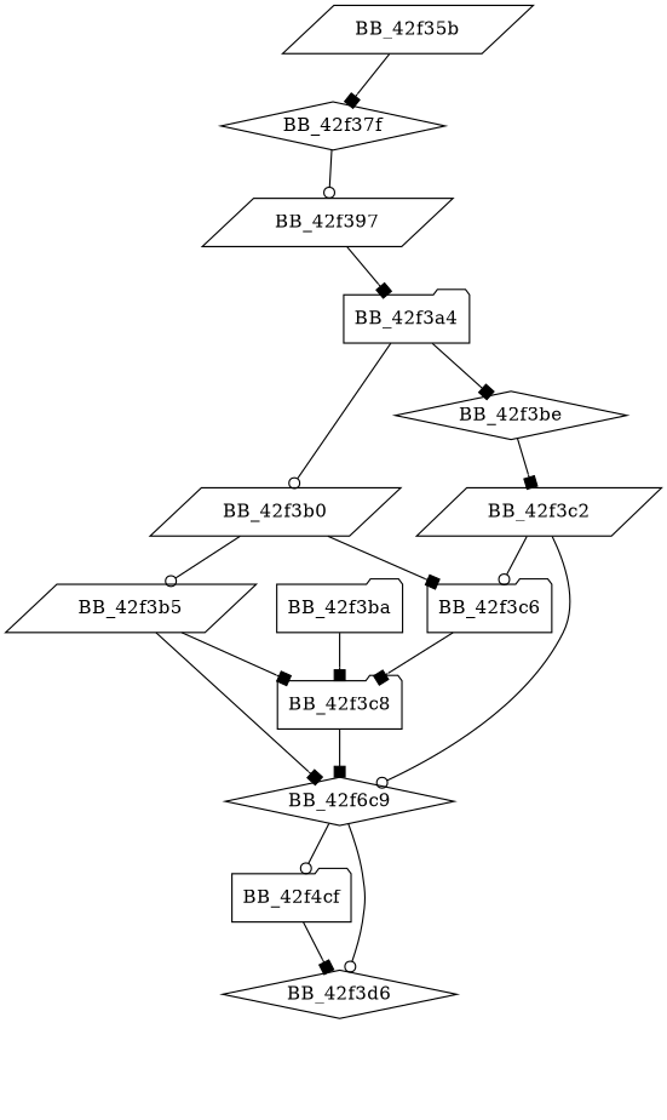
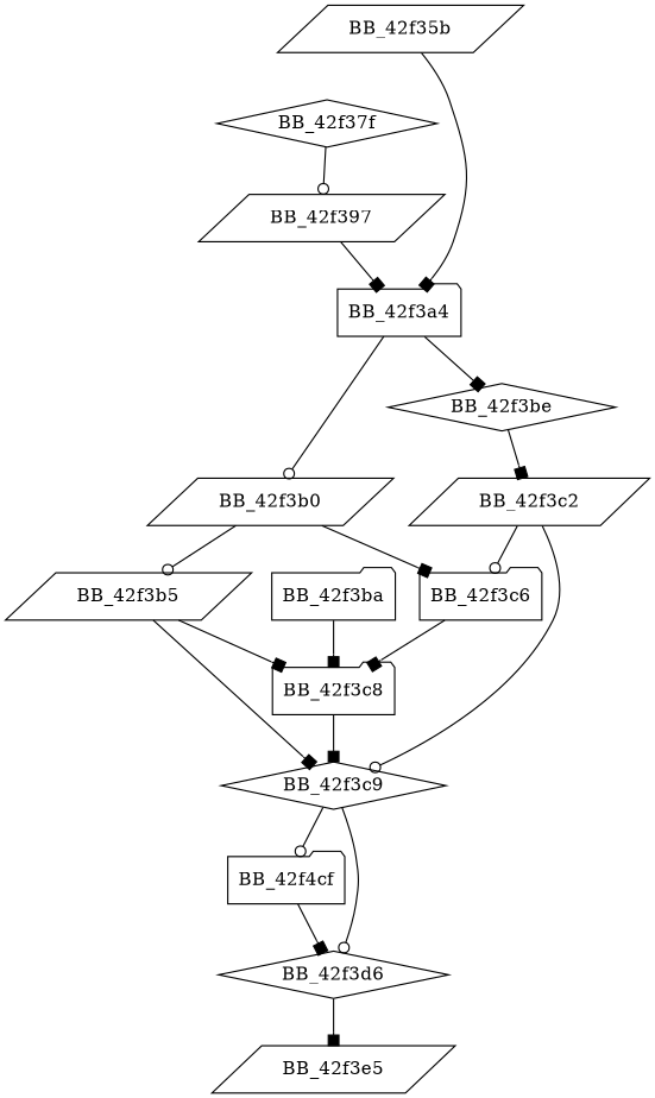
  digraph {
    fontname="DejaVu Serif"
    node [fontname="DejaVu Serif" shape=parallelogram]
    edge [arrowhead=box fontname="DejaVu Serif"]
    BB_42f37f [shape=diamond]
    BB_42f35b
    BB_42f397
    BB_42f3a4 [shape=folder]
    BB_42f3b0
    BB_42f3be [shape=diamond]
    BB_42f3b5
    BB_42f3c6 [shape=folder]
    BB_42f3c2
-   BB_42f3c9 [shape=diamond label=BB_42f6c9]
+   BB_42f3c9 [shape=diamond]
    BB_42f3c8 [shape=folder]
    BB_42f3ba [shape=folder]
    n13 [label=BB_42f4cf shape=folder]
    BB_42f3d6 [shape=diamond]
+   BB_42f3e5
    BB_42f37f -> BB_42f397 [arrowhead=odot]
-   BB_42f35b -> BB_42f37f
+   BB_42f35b -> BB_42f3a4
    BB_42f397 -> BB_42f3a4
    BB_42f3a4 -> BB_42f3b0 [arrowhead=odot]
    BB_42f3a4 -> BB_42f3be
    BB_42f3b0 -> BB_42f3b5 [arrowhead=odot]
    BB_42f3b0 -> BB_42f3c6
    BB_42f3be -> BB_42f3c2
    BB_42f3b5 -> BB_42f3c9
    BB_42f3b5 -> BB_42f3c8
    BB_42f3c6 -> BB_42f3c8
    BB_42f3c2 -> BB_42f3c6 [arrowhead=odot]
    BB_42f3c2 -> BB_42f3c9 [arrowhead=odot]
    BB_42f3c9 -> n13 [arrowhead=odot]
    BB_42f3c9 -> BB_42f3d6 [arrowhead=odot]
    BB_42f3c8 -> BB_42f3c9
    BB_42f3ba -> BB_42f3c8
    n13 -> BB_42f3d6
+   BB_42f3d6 -> BB_42f3e5
  }
